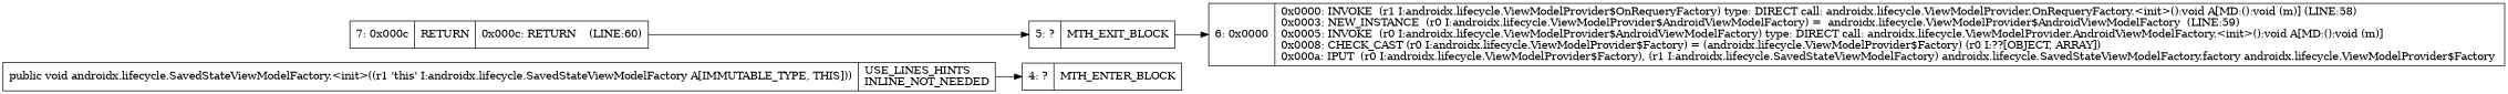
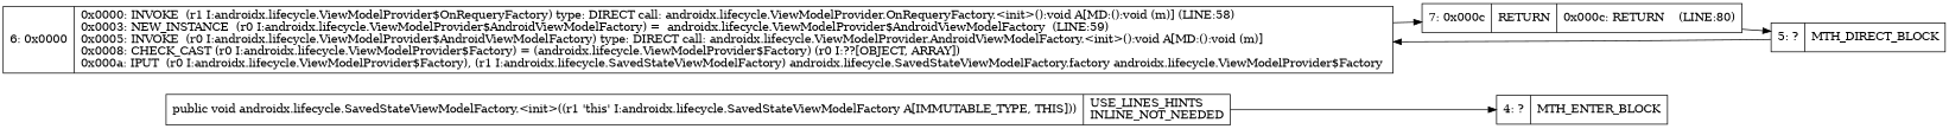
  digraph {
    rankdir=LR
    node [shape=record]
    n1 [label="{4\:\ ?|MTH_ENTER_BLOCK\l}"]
    n2 [label="{6\:\ 0x0000|0x0000: INVOKE  (r1 I:androidx.lifecycle.ViewModelProvider$OnRequeryFactory) type: DIRECT call: androidx.lifecycle.ViewModelProvider.OnRequeryFactory.\<init\>():void A[MD:():void (m)] (LINE:58)\l0x0003: NEW_INSTANCE  (r0 I:androidx.lifecycle.ViewModelProvider$AndroidViewModelFactory) =  androidx.lifecycle.ViewModelProvider$AndroidViewModelFactory  (LINE:59)\l0x0005: INVOKE  (r0 I:androidx.lifecycle.ViewModelProvider$AndroidViewModelFactory) type: DIRECT call: androidx.lifecycle.ViewModelProvider.AndroidViewModelFactory.\<init\>():void A[MD:():void (m)]\l0x0008: CHECK_CAST (r0 I:androidx.lifecycle.ViewModelProvider$Factory) = (androidx.lifecycle.ViewModelProvider$Factory) (r0 I:??[OBJECT, ARRAY]) \l0x000a: IPUT  (r0 I:androidx.lifecycle.ViewModelProvider$Factory), (r1 I:androidx.lifecycle.SavedStateViewModelFactory) androidx.lifecycle.SavedStateViewModelFactory.factory androidx.lifecycle.ViewModelProvider$Factory \l}"]
-   n3 [label="{7\:\ 0x000c|RETURN\l|0x000c: RETURN    (LINE:60)\l}"]
-   n4 [label="{5\:\ ?|MTH_EXIT_BLOCK\l}"]
+   n3 [label="{7\:\ 0x000c|RETURN\l|0x000c: RETURN    (LINE:80)\l}"]
+   n4 [label="{5\:\ ?|MTH_DIRECT_BLOCK\l}"]
    n5 [label="{public void androidx.lifecycle.SavedStateViewModelFactory.\<init\>((r1 'this' I:androidx.lifecycle.SavedStateViewModelFactory A[IMMUTABLE_TYPE, THIS]))  | USE_LINES_HINTS\lINLINE_NOT_NEEDED\l}"]
+   n2 -> n3
    n3 -> n4
    n4 -> n2
    n5 -> n1
  }
